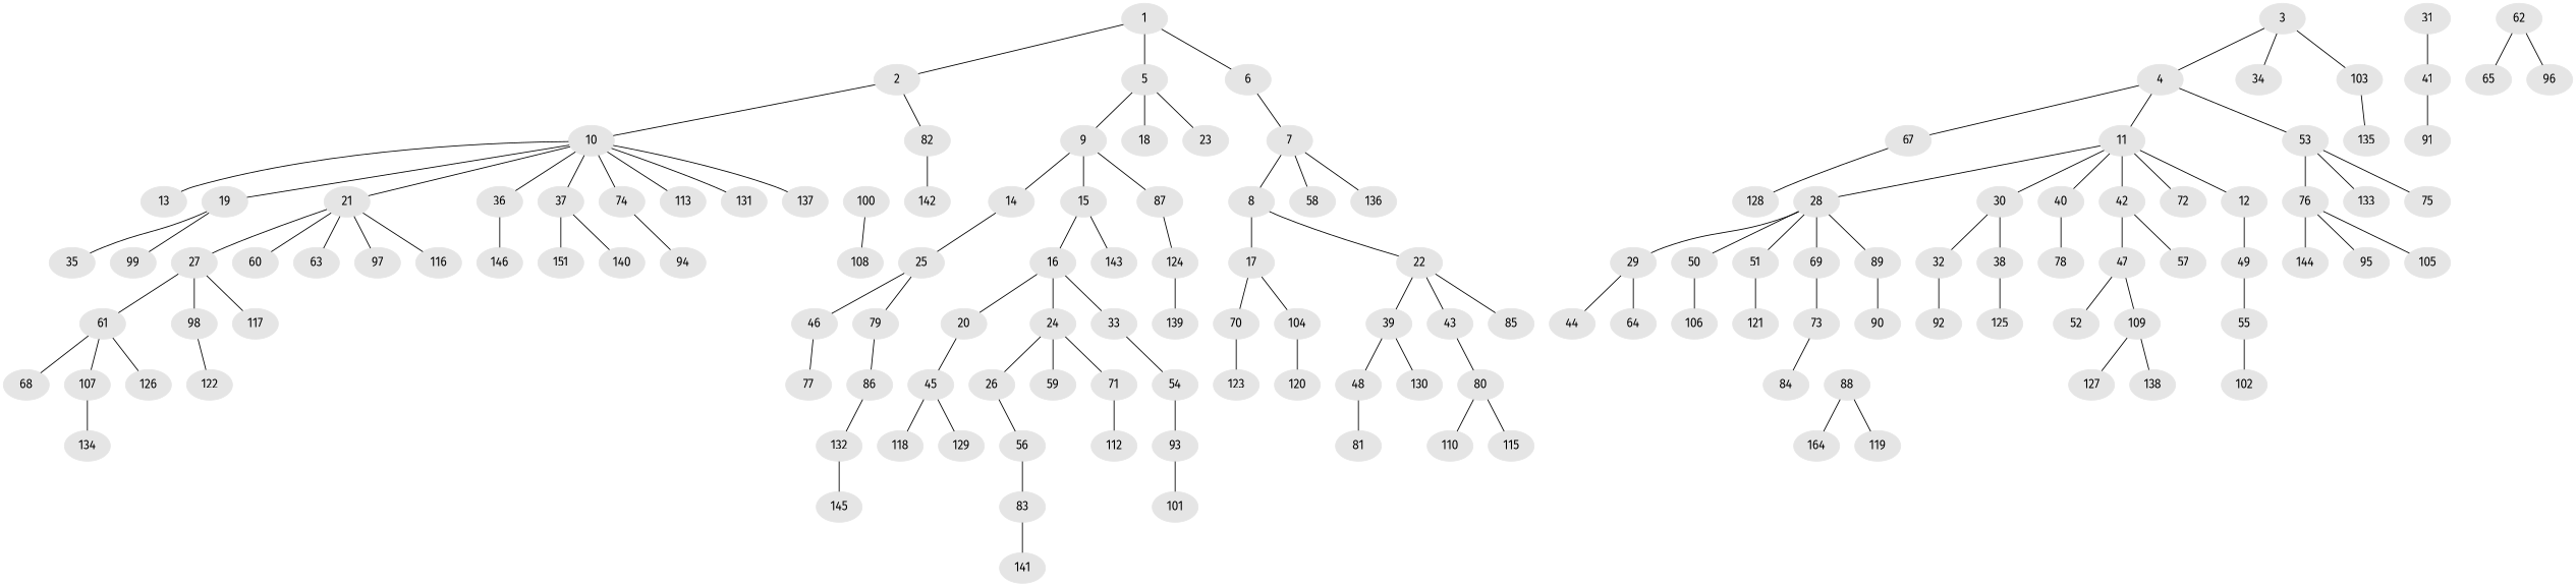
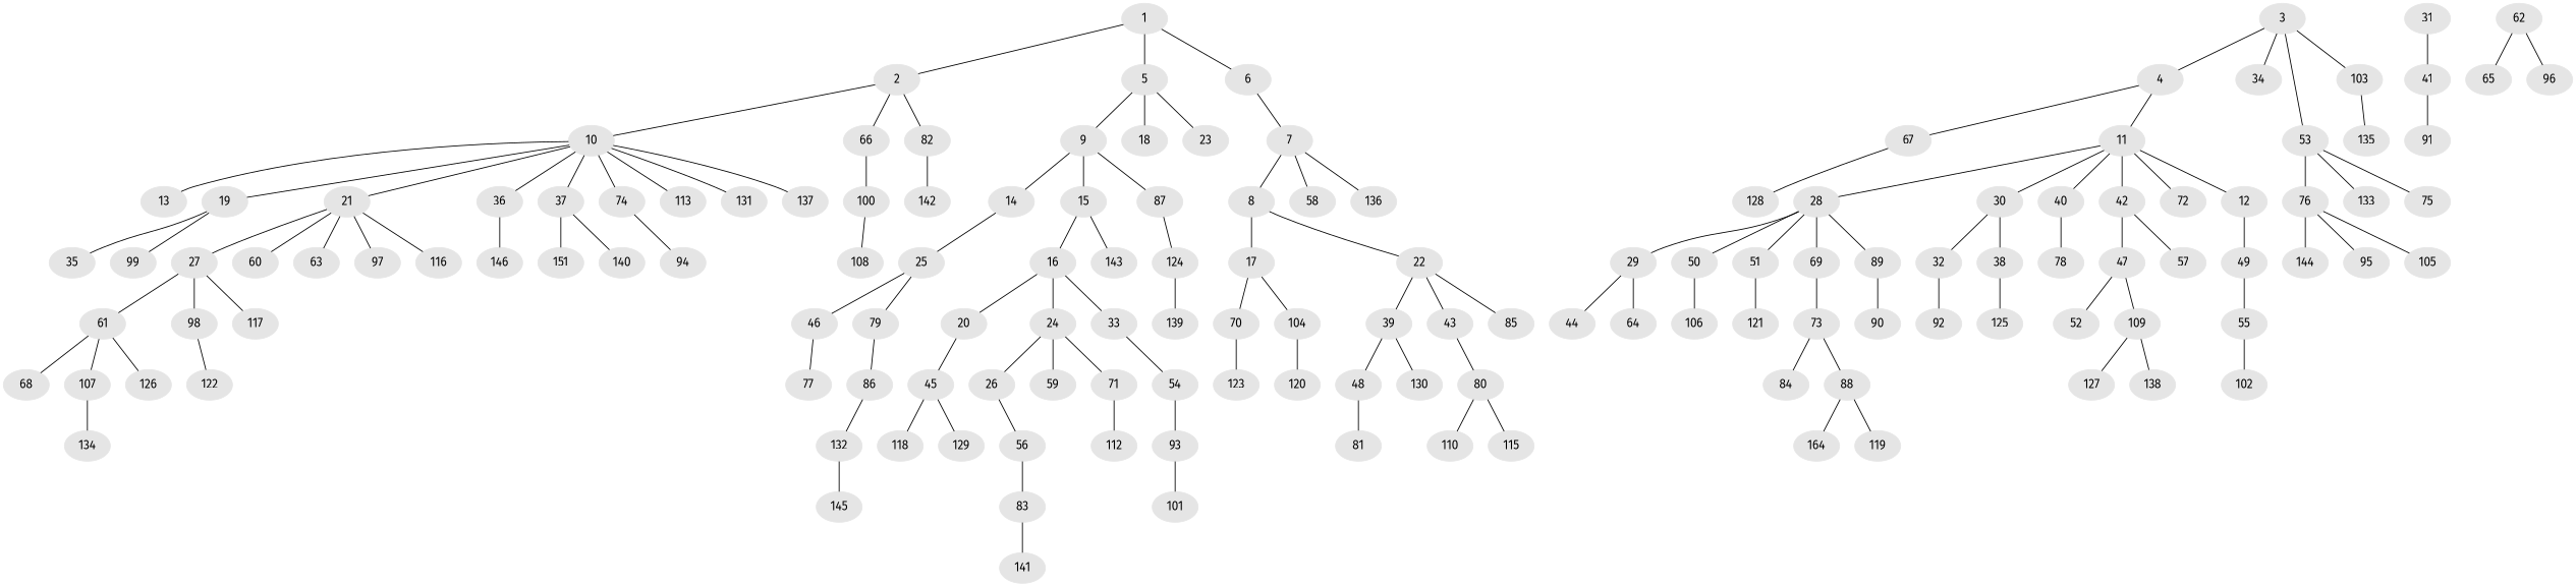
  graph {
    fontname="Fira Sans"
    node [color=gray90 fontname="Fira Sans" style=filled]
    edge [fontname="Fira Sans"]
    1
    2
    5
    6
    10
+   66
    82
    9
    18
    23
    7
    3
    4
    34
    53
    103
    13
    19
    21
    36
    37
    74
    113
    131
    137
    100
    142
    11
    67
    75
    76
    133
    135
    12
    28
    30
    40
    42
    72
    128
    14
    15
    87
    8
    58
    136
    17
    22
    70
    104
    39
    43
    85
    25
    16
    143
    124
    35
    99
    27
    60
    63
    97
    116
    146
    n66 [label=151]
    140
    94
    49
    29
    50
    51
    69
    89
    32
    38
    78
    47
    57
    55
    46
    79
    20
    24
    33
    45
    26
    59
    71
    54
    123
    120
    118
    129
    61
    98
    117
    48
    130
    80
    31
    41
    56
    112
    77
    86
    83
    68
    107
    126
    122
    44
    64
    106
    121
    73
    92
    125
    91
    93
    81
    52
    109
    110
    115
    127
    138
    102
    95
    105
    144
    62
    65
    96
    101
    141
    134
    108
    84
    88
    90
    n142 [label=164]
    119
    132
    145
    139
    1 -- 2
    1 -- 5
    1 -- 6
    2 -- 10
+   2 -- 66
    2 -- 82
    5 -- 9
    5 -- 18
    5 -- 23
    6 -- 7
    10 -- 13
    10 -- 19
    10 -- 21
    10 -- 36
    10 -- 37
    10 -- 74
    10 -- 113
    10 -- 131
    10 -- 137
+   66 -- 100
    82 -- 142
    9 -- 14
    9 -- 15
    9 -- 87
    7 -- 8
    7 -- 58
    7 -- 136
    3 -- 4
    3 -- 34
-   4 -- 53
+   3 -- 53
    3 -- 103
    4 -- 11
    4 -- 67
    53 -- 75
    53 -- 76
    53 -- 133
    103 -- 135
    19 -- 35
    19 -- 99
    21 -- 27
    21 -- 60
    21 -- 63
    21 -- 97
    21 -- 116
    36 -- 146
    37 -- n66
    37 -- 140
    74 -- 94
    100 -- 108
    11 -- 12
    11 -- 28
    11 -- 30
    11 -- 40
    11 -- 42
    11 -- 72
    67 -- 128
    76 -- 95
    76 -- 105
    76 -- 144
    12 -- 49
    28 -- 29
    28 -- 50
    28 -- 51
    28 -- 69
    28 -- 89
    30 -- 32
    30 -- 38
    40 -- 78
    42 -- 47
    42 -- 57
    14 -- 25
    15 -- 16
    15 -- 143
    87 -- 124
    8 -- 17
    8 -- 22
    17 -- 70
    17 -- 104
    22 -- 39
    22 -- 43
    22 -- 85
    70 -- 123
    104 -- 120
    39 -- 48
    39 -- 130
    43 -- 80
    25 -- 46
    25 -- 79
    16 -- 20
    16 -- 24
    16 -- 33
    124 -- 139
    27 -- 61
    27 -- 98
    27 -- 117
    49 -- 55
    29 -- 44
    29 -- 64
    50 -- 106
    51 -- 121
    69 -- 73
    89 -- 90
    32 -- 92
    38 -- 125
    47 -- 52
    47 -- 109
    55 -- 102
    46 -- 77
    79 -- 86
    20 -- 45
    24 -- 26
    24 -- 59
    24 -- 71
    33 -- 54
    45 -- 118
    45 -- 129
    26 -- 56
    71 -- 112
    54 -- 93
    61 -- 68
    61 -- 107
    61 -- 126
    98 -- 122
    48 -- 81
    80 -- 110
    80 -- 115
    31 -- 41
    41 -- 91
    56 -- 83
    86 -- 132
    83 -- 141
    107 -- 134
    73 -- 84
+   73 -- 88
    93 -- 101
    109 -- 127
    109 -- 138
    62 -- 65
    62 -- 96
    88 -- n142
    88 -- 119
    132 -- 145
  }
